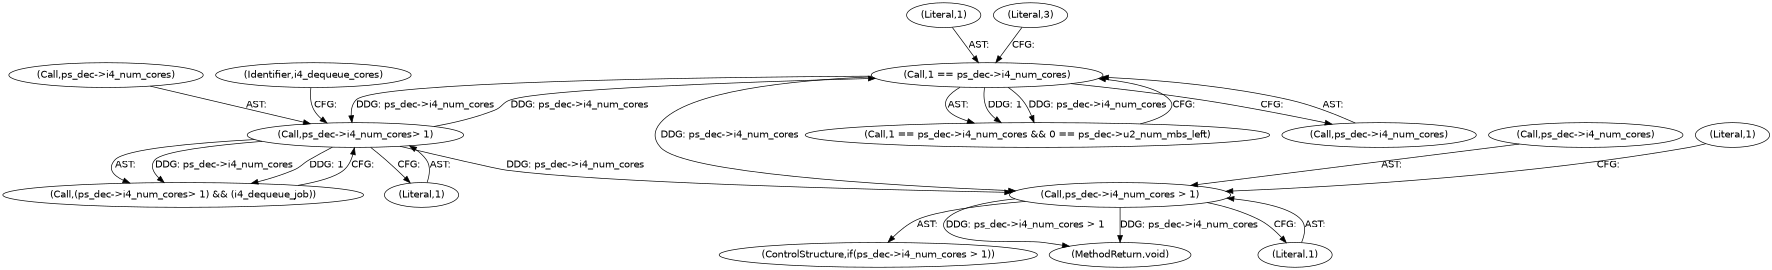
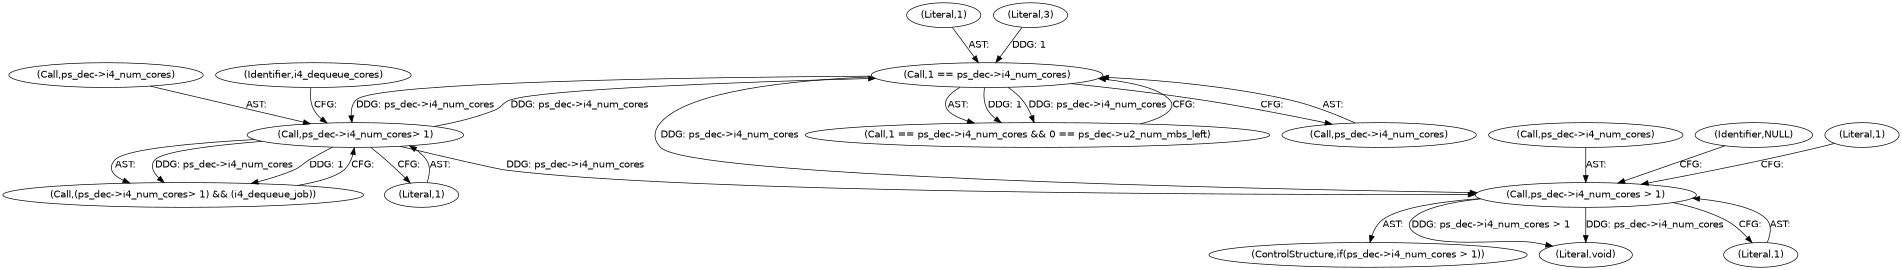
  digraph {
    fontname="DejaVu Sans"
    node [fontname="DejaVu Sans"]
    edge [fontname="DejaVu Sans"]
    n1 [label="(Call,ps_dec->i4_num_cores > 1)"]
    n2 [label="(ControlStructure,if(ps_dec->i4_num_cores > 1))"]
-   n3 [label="(MethodReturn,void)"]
+   n3 [label="(Literal,void)"]
    n4 [label="(Literal,1)"]
    n5 [label="(Call,1 == ps_dec->i4_num_cores)"]
    n6 [label="(Call,ps_dec->i4_num_cores> 1)"]
    n7 [label="(Call,1 == ps_dec->i4_num_cores && 0 == ps_dec->u2_num_mbs_left)"]
    n8 [label="(Call,ps_dec->i4_num_cores)"]
    n9 [label="(Call,(ps_dec->i4_num_cores> 1) && (i4_dequeue_job))"]
    n10 [label="(Literal,1)"]
    n11 [label="(Literal,1)"]
    n12 [label="(Call,ps_dec->i4_num_cores)"]
    n13 [label="(Call,ps_dec->i4_num_cores)"]
+   n14 [label="(Identifier,NULL)"]
    n15 [label="(Identifier,i4_dequeue_cores)"]
    n16 [label="(Literal,3)"]
    n17 [label="(Literal,1)"]
    n1 -> n2 [label="AST: "]
    n1 -> n3 [label="DDG: ps_dec->i4_num_cores > 1"]
    n1 -> n3 [label="DDG: ps_dec->i4_num_cores"]
    n1 -> n4 [label="CFG: "]
    n4 -> n1 [label="AST: "]
    n5 -> n1 [label="DDG: ps_dec->i4_num_cores"]
    n5 -> n6 [label="DDG: ps_dec->i4_num_cores"]
    n5 -> n7 [label="AST: "]
    n5 -> n7 [label="DDG: 1"]
    n5 -> n7 [label="DDG: ps_dec->i4_num_cores"]
    n5 -> n8 [label="CFG: "]
    n6 -> n1 [label="DDG: ps_dec->i4_num_cores"]
    n6 -> n5 [label="DDG: ps_dec->i4_num_cores"]
    n6 -> n9 [label="AST: "]
    n6 -> n9 [label="DDG: ps_dec->i4_num_cores"]
    n6 -> n9 [label="DDG: 1"]
    n6 -> n10 [label="CFG: "]
    n7 -> n5 [label="CFG: "]
    n8 -> n5 [label="AST: "]
    n9 -> n6 [label="CFG: "]
    n10 -> n6 [label="AST: "]
    n11 -> n5 [label="AST: "]
    n12 -> n6 [label="AST: "]
    n13 -> n1 [label="AST: "]
+   n14 -> n1 [label="CFG: "]
    n15 -> n6 [label="CFG: "]
-   n16 -> n5 [label="CFG: "]
+   n16 -> n5 [label="DDG: 1"]
    n17 -> n1 [label="CFG: "]
  }
